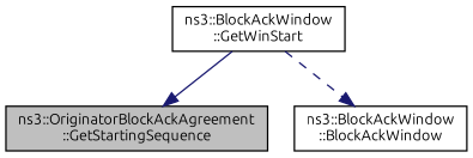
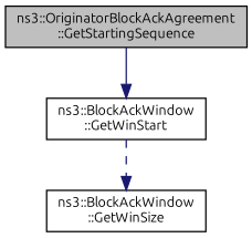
  digraph {
    fontname=Ubuntu
    rankdir=TB
    node [color=black fillcolor=white fontname=Ubuntu fontsize=10 shape=record style=filled]
    edge [color=midnightblue fontname=Ubuntu fontsize=10 labelfontname=Helvetica labelfontsize=10]
    n1 [fillcolor=grey75 fontcolor=black height=0.2 label="ns3::OriginatorBlockAckAgreement\l::GetStartingSequence" width=0.4]
    n2 [height=0.2 label="ns3::BlockAckWindow\l::GetWinStart" width=0.4]
-   n3 [height=0.2 label="ns3::BlockAckWindow\l::BlockAckWindow" width=0.4]
-   n2 -> n1 [style=solid]
+   n3 [height=0.2 label="ns3::BlockAckWindow\l::GetWinSize" width=0.4]
+   n1 -> n2 [style=solid]
    n2 -> n3 [style=dashed]
  }
